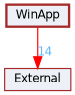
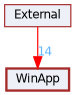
  digraph {
    compound=true
    node [color=brown fillcolor="#edf0f7" fontname=Helvetica fontsize=10 shape=box]
    n1 [height=0.2 label=WinApp style="filled,bold" width=0.4]
    n2 [height=0.2 label=External style=filled width=0.4]
-   n1 -> n2 [color=red fontcolor=steelblue1 fontname=Helvetica fontsize=10 headlabel=14 labeldistance=1.5 labelfontname=Helvetica labelfontsize=10 style=solid]
+   n2 -> n1 [color=red fontcolor=steelblue1 fontname=Helvetica fontsize=10 headlabel=14 labeldistance=1.5 labelfontname=Helvetica labelfontsize=10 style=solid]
  }
